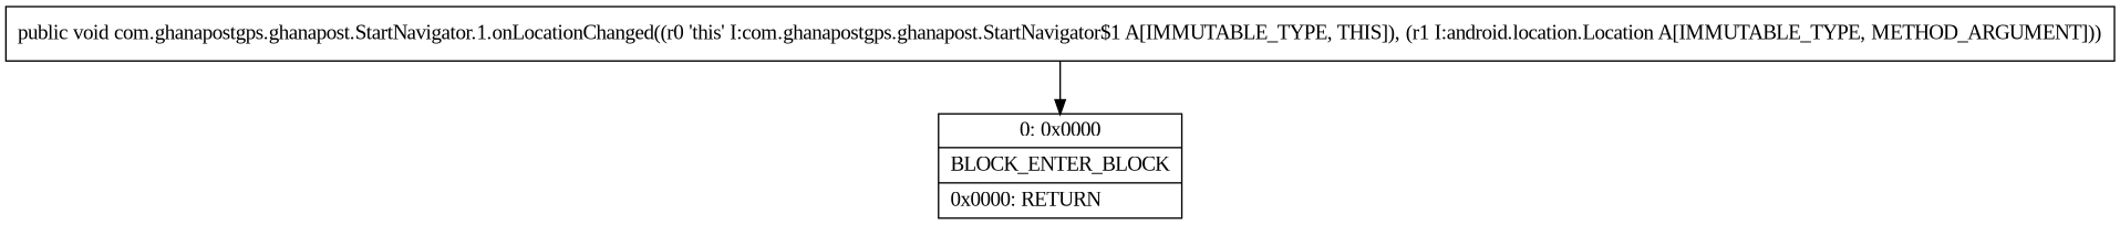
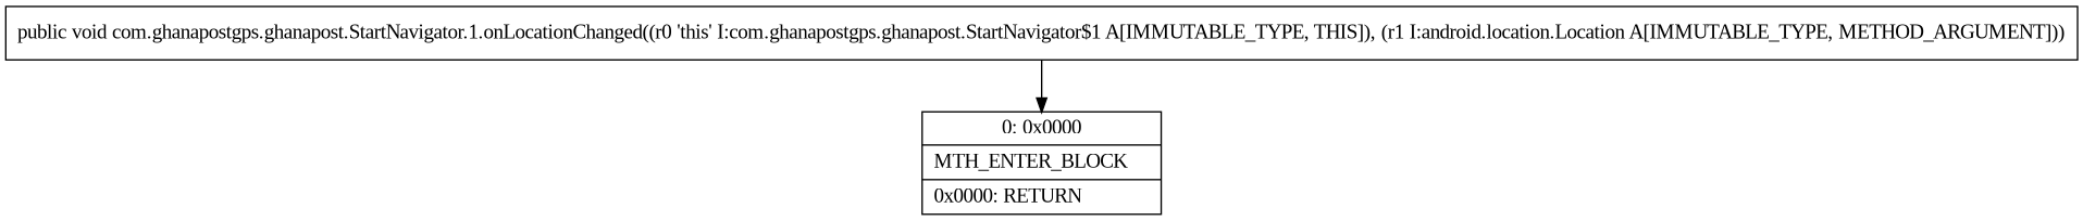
  digraph {
    fontname="Liberation Serif"
    node [shape=record fontname="Liberation Serif"]
-   n1 [label="{0\:\ 0x0000|BLOCK_ENTER_BLOCK\l|0x0000: RETURN   \l}"]
+   n1 [label="{0\:\ 0x0000|MTH_ENTER_BLOCK\l|0x0000: RETURN   \l}"]
    n2 [label="{public void com.ghanapostgps.ghanapost.StartNavigator.1.onLocationChanged((r0 'this' I:com.ghanapostgps.ghanapost.StartNavigator$1 A[IMMUTABLE_TYPE, THIS]), (r1 I:android.location.Location A[IMMUTABLE_TYPE, METHOD_ARGUMENT])) }"]
    n2 -> n1 [fontname="Liberation Serif"]
  }
